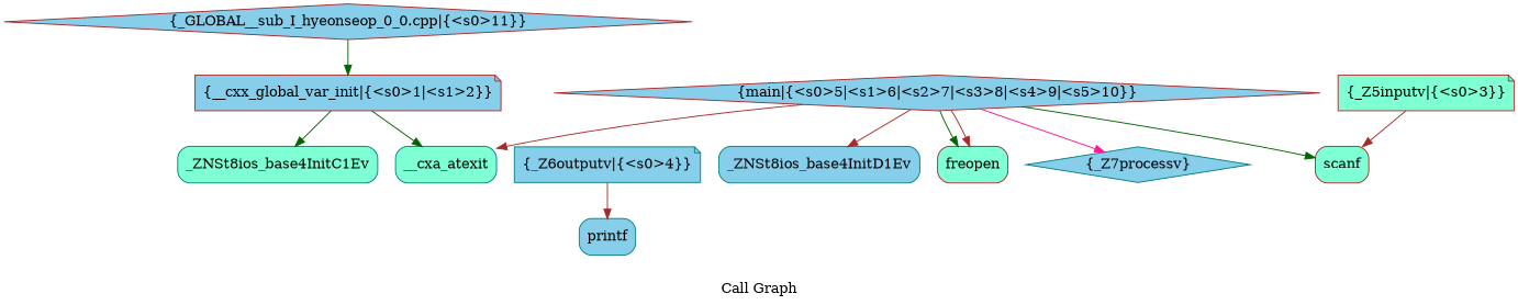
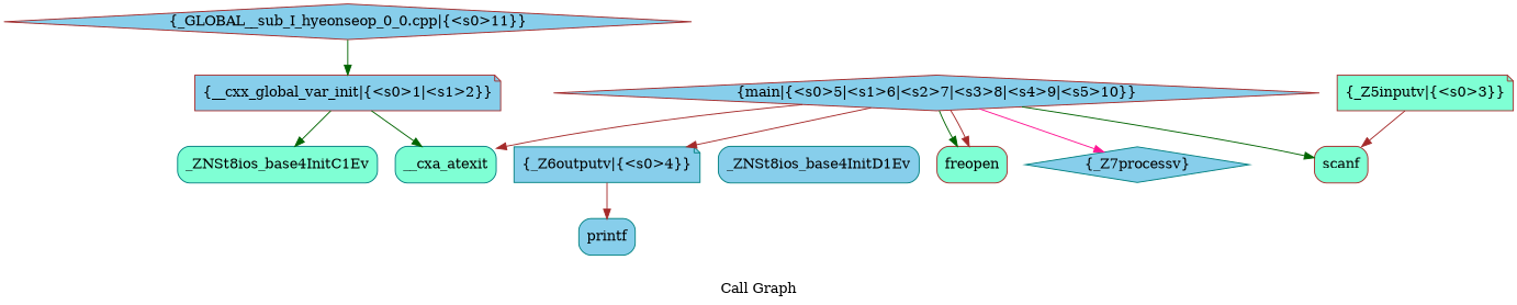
  digraph {
    fontname="DejaVu Serif"
    label="Call Graph"
    node [color=brown fillcolor=skyblue fontname="DejaVu Serif" shape=Mrecord style=filled]
    edge [color=darkgreen fontname="DejaVu Serif" tailport=s0]
    n1 [label="{__cxx_global_var_init|{<s0>1|<s1>2}}" shape=note]
    n2 [color=teal fillcolor=aquamarine label="{_ZNSt8ios_base4InitC1Ev}"]
    n3 [color=teal fillcolor=aquamarine label="{__cxa_atexit}"]
    n4 [color=teal label="{_Z6outputv|{<s0>4}}" shape=note]
    n5 [color=teal label="{printf}"]
    n6 [color=teal label="{_ZNSt8ios_base4InitD1Ev}"]
    n7 [label="{main|{<s0>5|<s1>6|<s2>7|<s3>8|<s4>9|<s5>10}}" shape=diamond]
    n8 [fillcolor=aquamarine label="{freopen}"]
    n9 [fillcolor=aquamarine label="{scanf}"]
    n10 [color=teal label="{_Z7processv}" shape=diamond]
    n11 [fillcolor=aquamarine label="{_Z5inputv|{<s0>3}}" shape=note]
    n12 [label="{_GLOBAL__sub_I_hyeonseop_0_0.cpp|{<s0>11}}" shape=diamond]
    n1 -> n2
    n1 -> n3 [tailport=s1]
    n4 -> n5 [color=brown]
    n7 -> n3 [color=brown tailport=s3]
-   n7 -> n6 [color=brown tailport=s5]
+   n7 -> n4 [color=brown tailport=s5]
    n7 -> n8
    n7 -> n8 [color=brown tailport=s1]
    n7 -> n9 [tailport=s2]
    n7 -> n10 [color=deeppink tailport=s4]
    n11 -> n9 [color=brown]
    n12 -> n1
  }
